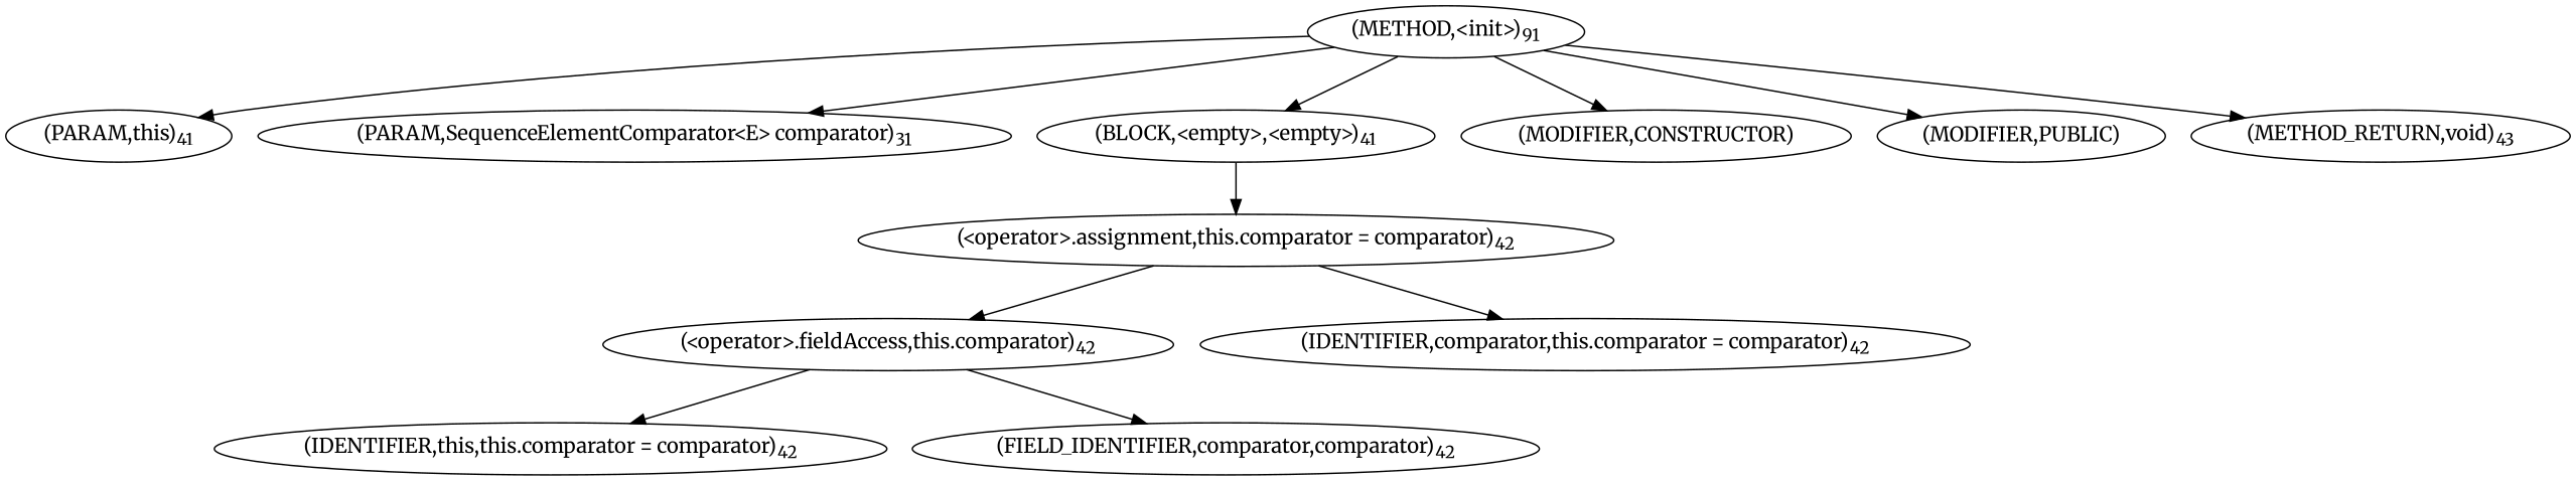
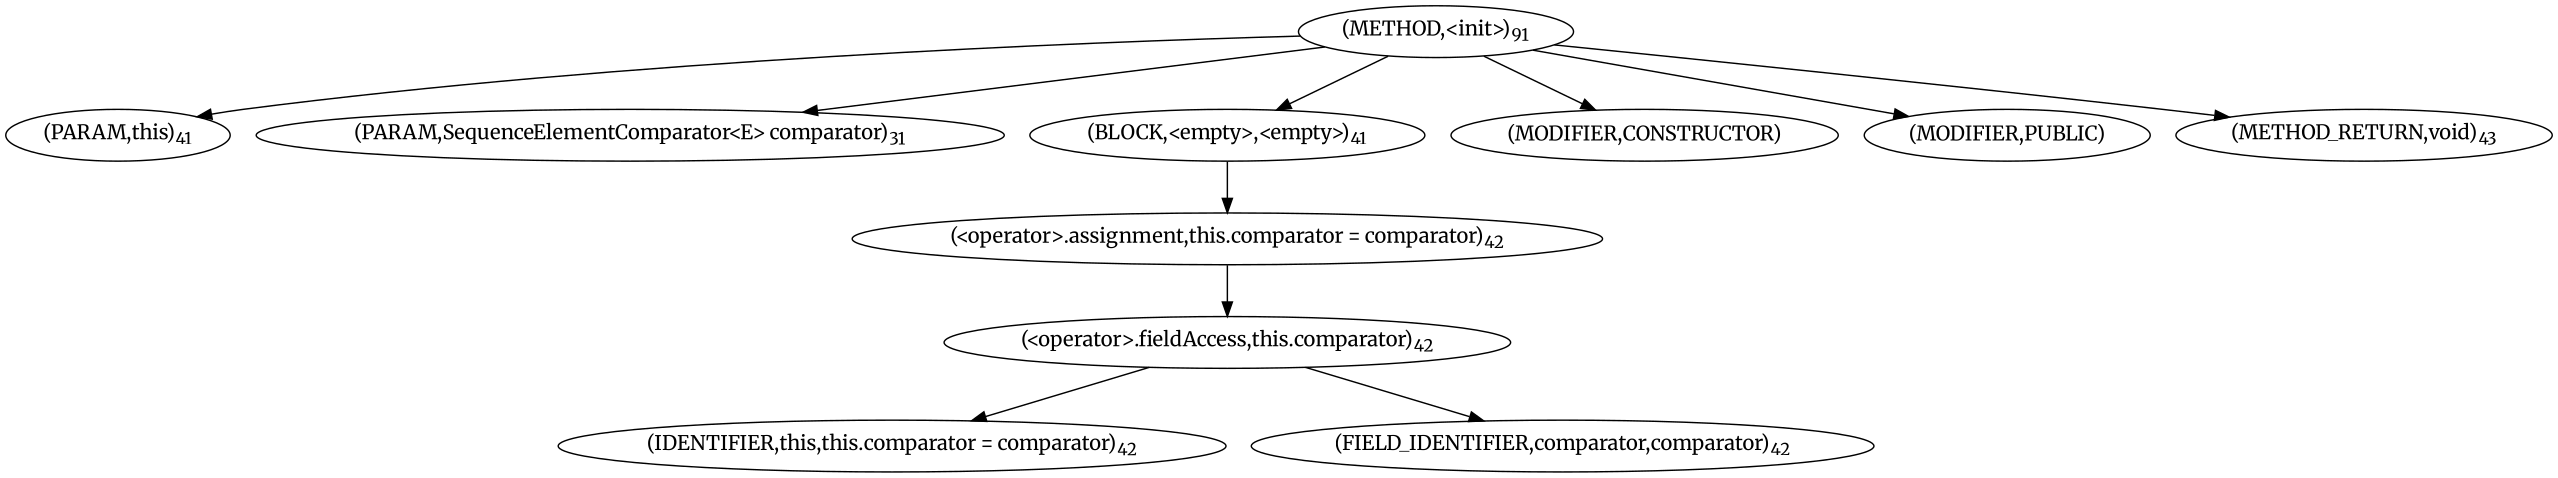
  digraph {
    fontname=Merriweather
    node [fontname=Merriweather]
    edge [fontname=Merriweather]
    n1 [label=<(METHOD,&lt;init&gt;)<SUB>91</SUB>>]
    n2 [label=<(PARAM,this)<SUB>41</SUB>>]
    n3 [label=<(PARAM,SequenceElementComparator&lt;E&gt; comparator)<SUB>31</SUB>>]
    n4 [label=<(BLOCK,&lt;empty&gt;,&lt;empty&gt;)<SUB>41</SUB>>]
    n5 [label=<(MODIFIER,CONSTRUCTOR)>]
    n6 [label=<(MODIFIER,PUBLIC)>]
    n7 [label=<(METHOD_RETURN,void)<SUB>43</SUB>>]
    n8 [label=<(&lt;operator&gt;.assignment,this.comparator = comparator)<SUB>42</SUB>>]
    n9 [label=<(&lt;operator&gt;.fieldAccess,this.comparator)<SUB>42</SUB>>]
-   n10 [label=<(IDENTIFIER,comparator,this.comparator = comparator)<SUB>42</SUB>>]
    n11 [label=<(IDENTIFIER,this,this.comparator = comparator)<SUB>42</SUB>>]
    n12 [label=<(FIELD_IDENTIFIER,comparator,comparator)<SUB>42</SUB>>]
    n1 -> n2
    n1 -> n3
    n1 -> n4
    n1 -> n5
    n1 -> n6
    n1 -> n7
    n4 -> n8
    n8 -> n9
-   n8 -> n10
    n9 -> n11
    n9 -> n12
  }
